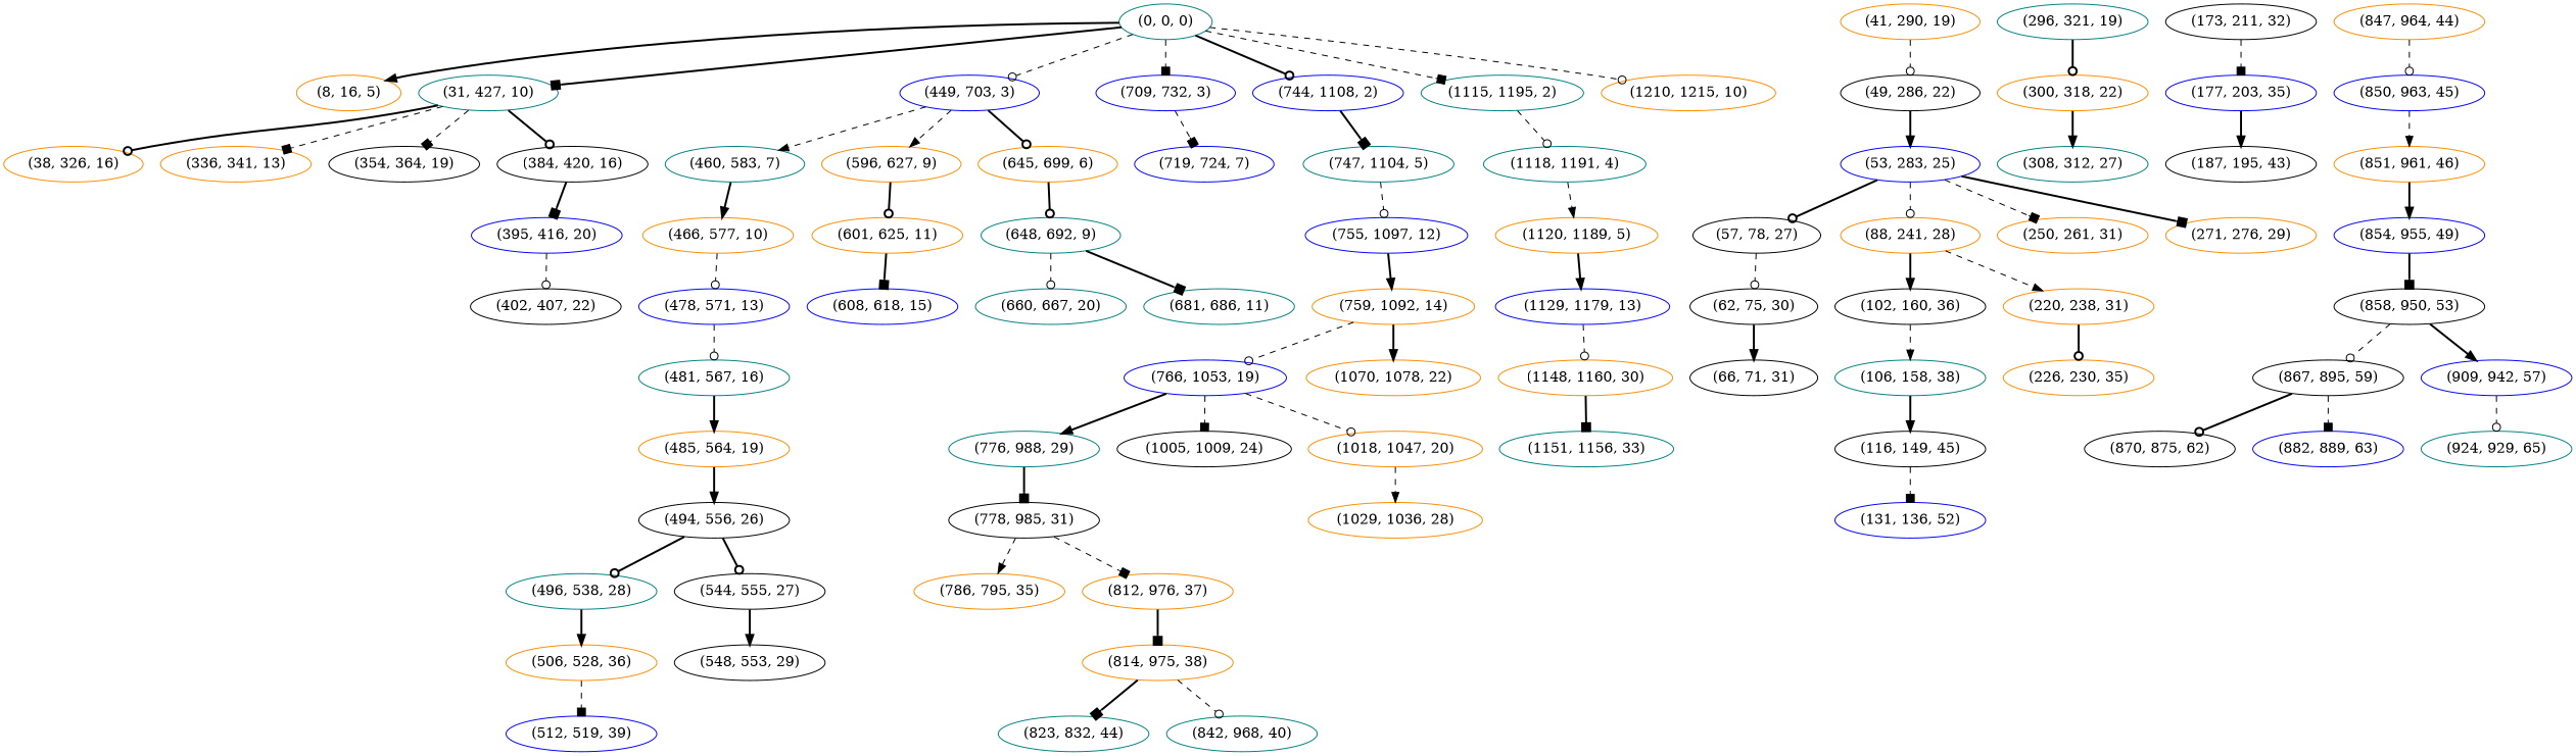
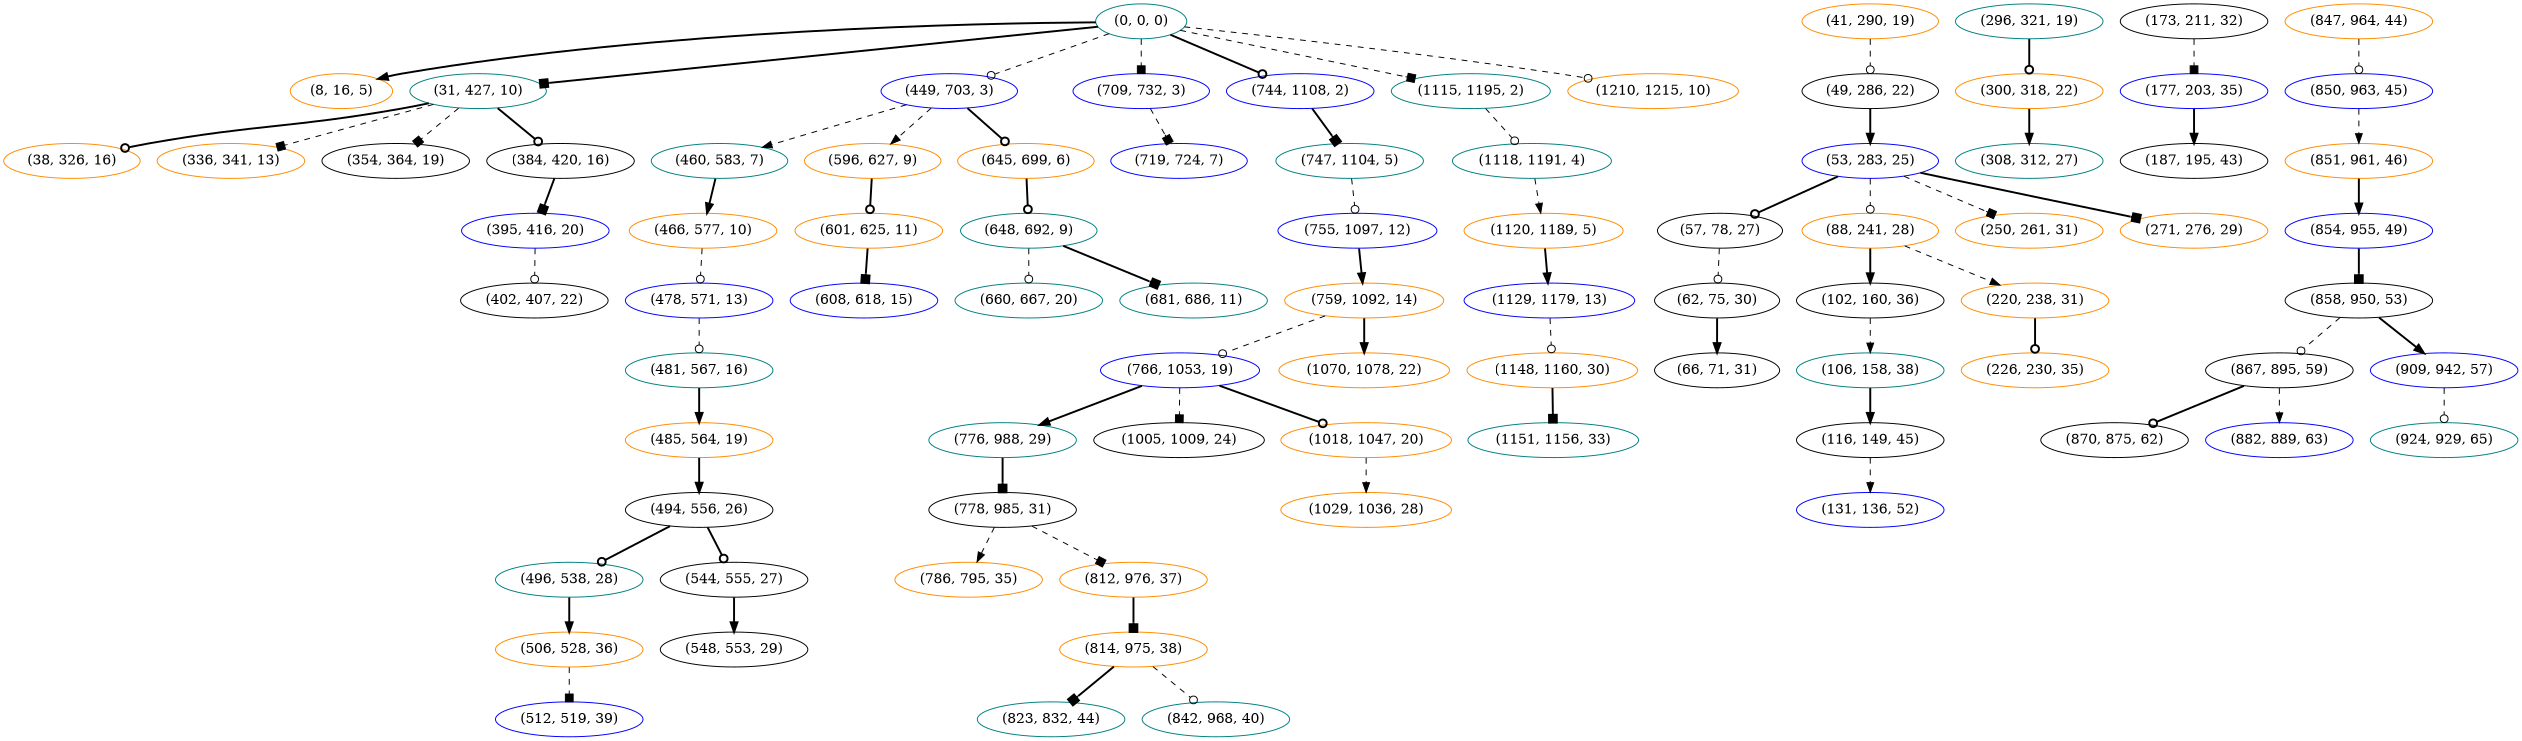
  digraph {
    fontname="DejaVu Serif"
    node [color=darkorange fontname="DejaVu Serif"]
    edge [arrowhead=odot fontname="DejaVu Serif" style=bold]
    "(0, 0, 0)" [color=teal]
    "(8, 16, 5)"
    "(31, 427, 10)" [color=teal]
    "(449, 703, 3)" [color=blue]
    "(709, 732, 3)" [color=blue]
    "(744, 1108, 2)" [color=blue]
    "(1115, 1195, 2)" [color=teal]
    "(1210, 1215, 10)"
    "(38, 326, 16)"
    "(336, 341, 13)"
    "(354, 364, 19)" [color=black]
    "(384, 420, 16)" [color=black]
    "(460, 583, 7)" [color=teal]
    "(596, 627, 9)"
    "(645, 699, 6)"
    "(719, 724, 7)" [color=blue]
    "(747, 1104, 5)" [color=teal]
    "(1118, 1191, 4)" [color=teal]
    "(395, 416, 20)" [color=blue]
    "(49, 286, 22)" [color=black]
    "(41, 290, 19)"
    "(296, 321, 19)" [color=teal]
    "(300, 318, 22)"
    "(53, 283, 25)" [color=blue]
    "(57, 78, 27)" [color=black]
    "(88, 241, 28)"
    "(250, 261, 31)"
    "(271, 276, 29)"
    "(62, 75, 30)" [color=black]
    "(102, 160, 36)" [color=black]
    "(220, 238, 31)"
    "(66, 71, 31)" [color=black]
    "(106, 158, 38)" [color=teal]
    "(226, 230, 35)"
    "(116, 149, 45)" [color=black]
    "(131, 136, 52)" [color=blue]
    "(173, 211, 32)" [color=black]
    "(177, 203, 35)" [color=blue]
    "(187, 195, 43)" [color=black]
    "(308, 312, 27)" [color=teal]
    "(402, 407, 22)" [color=black]
    "(466, 577, 10)"
    "(601, 625, 11)"
    "(648, 692, 9)" [color=teal]
    "(478, 571, 13)" [color=blue]
    "(481, 567, 16)" [color=teal]
    "(485, 564, 19)"
    "(494, 556, 26)" [color=black]
    "(496, 538, 28)" [color=teal]
    "(544, 555, 27)" [color=black]
    "(506, 528, 36)"
    "(548, 553, 29)" [color=black]
    "(512, 519, 39)" [color=blue]
    "(608, 618, 15)" [color=blue]
    "(660, 667, 20)" [color=teal]
    "(681, 686, 11)" [color=teal]
    "(755, 1097, 12)" [color=blue]
    "(759, 1092, 14)"
    "(766, 1053, 19)" [color=blue]
    "(1070, 1078, 22)"
    "(776, 988, 29)" [color=teal]
    "(1005, 1009, 24)" [color=black]
    "(1018, 1047, 20)"
    "(778, 985, 31)" [color=black]
    "(1029, 1036, 28)"
    "(786, 795, 35)"
    "(812, 976, 37)"
    "(814, 975, 38)"
    "(823, 832, 44)" [color=teal]
    "(842, 968, 40)" [color=teal]
    "(850, 963, 45)" [color=blue]
    "(847, 964, 44)"
    "(851, 961, 46)"
    "(854, 955, 49)" [color=blue]
    "(858, 950, 53)" [color=black]
    "(867, 895, 59)" [color=black]
    "(909, 942, 57)" [color=blue]
    "(870, 875, 62)" [color=black]
    "(882, 889, 63)" [color=blue]
    "(924, 929, 65)" [color=teal]
    "(1120, 1189, 5)"
    "(1129, 1179, 13)" [color=blue]
    "(1148, 1160, 30)"
    "(1151, 1156, 33)" [color=teal]
    "(0, 0, 0)" -> "(8, 16, 5)" [arrowhead=normal]
    "(0, 0, 0)" -> "(31, 427, 10)" [arrowhead=box]
    "(0, 0, 0)" -> "(449, 703, 3)" [style=dashed]
    "(0, 0, 0)" -> "(709, 732, 3)" [arrowhead=box style=dashed]
    "(0, 0, 0)" -> "(744, 1108, 2)"
    "(0, 0, 0)" -> "(1115, 1195, 2)" [arrowhead=box style=dashed]
    "(0, 0, 0)" -> "(1210, 1215, 10)" [style=dashed]
    "(31, 427, 10)" -> "(38, 326, 16)"
    "(31, 427, 10)" -> "(336, 341, 13)" [arrowhead=box style=dashed]
    "(31, 427, 10)" -> "(354, 364, 19)" [arrowhead=box style=dashed]
    "(31, 427, 10)" -> "(384, 420, 16)"
    "(449, 703, 3)" -> "(460, 583, 7)" [arrowhead=normal style=dashed]
    "(449, 703, 3)" -> "(596, 627, 9)" [arrowhead=normal style=dashed]
    "(449, 703, 3)" -> "(645, 699, 6)"
    "(709, 732, 3)" -> "(719, 724, 7)" [arrowhead=box style=dashed]
    "(744, 1108, 2)" -> "(747, 1104, 5)" [arrowhead=box]
    "(1115, 1195, 2)" -> "(1118, 1191, 4)" [style=dashed]
    "(384, 420, 16)" -> "(395, 416, 20)" [arrowhead=box]
    "(460, 583, 7)" -> "(466, 577, 10)" [arrowhead=normal]
    "(596, 627, 9)" -> "(601, 625, 11)"
    "(645, 699, 6)" -> "(648, 692, 9)"
    "(747, 1104, 5)" -> "(755, 1097, 12)" [style=dashed]
    "(1118, 1191, 4)" -> "(1120, 1189, 5)" [arrowhead=normal style=dashed]
    "(395, 416, 20)" -> "(402, 407, 22)" [style=dashed]
    "(49, 286, 22)" -> "(53, 283, 25)" [arrowhead=normal]
    "(41, 290, 19)" -> "(49, 286, 22)" [style=dashed]
    "(296, 321, 19)" -> "(300, 318, 22)"
    "(300, 318, 22)" -> "(308, 312, 27)" [arrowhead=normal]
    "(53, 283, 25)" -> "(57, 78, 27)"
    "(53, 283, 25)" -> "(88, 241, 28)" [style=dashed]
    "(53, 283, 25)" -> "(250, 261, 31)" [arrowhead=box style=dashed]
    "(53, 283, 25)" -> "(271, 276, 29)" [arrowhead=box]
    "(57, 78, 27)" -> "(62, 75, 30)" [style=dashed]
    "(88, 241, 28)" -> "(102, 160, 36)" [arrowhead=normal]
    "(88, 241, 28)" -> "(220, 238, 31)" [arrowhead=normal style=dashed]
    "(62, 75, 30)" -> "(66, 71, 31)" [arrowhead=normal]
    "(102, 160, 36)" -> "(106, 158, 38)" [arrowhead=normal style=dashed]
    "(220, 238, 31)" -> "(226, 230, 35)"
    "(106, 158, 38)" -> "(116, 149, 45)" [arrowhead=normal]
-   "(116, 149, 45)" -> "(131, 136, 52)" [arrowhead=box style=dashed]
+   "(116, 149, 45)" -> "(131, 136, 52)" [arrowhead=normal style=dashed]
    "(173, 211, 32)" -> "(177, 203, 35)" [arrowhead=box style=dashed]
    "(177, 203, 35)" -> "(187, 195, 43)" [arrowhead=normal]
    "(466, 577, 10)" -> "(478, 571, 13)" [style=dashed]
    "(601, 625, 11)" -> "(608, 618, 15)" [arrowhead=box]
    "(648, 692, 9)" -> "(660, 667, 20)" [style=dashed]
    "(648, 692, 9)" -> "(681, 686, 11)" [arrowhead=box]
    "(478, 571, 13)" -> "(481, 567, 16)" [style=dashed]
    "(481, 567, 16)" -> "(485, 564, 19)" [arrowhead=normal]
    "(485, 564, 19)" -> "(494, 556, 26)" [arrowhead=normal]
    "(494, 556, 26)" -> "(496, 538, 28)"
    "(494, 556, 26)" -> "(544, 555, 27)"
    "(496, 538, 28)" -> "(506, 528, 36)" [arrowhead=normal]
    "(544, 555, 27)" -> "(548, 553, 29)" [arrowhead=normal]
    "(506, 528, 36)" -> "(512, 519, 39)" [arrowhead=box style=dashed]
    "(755, 1097, 12)" -> "(759, 1092, 14)" [arrowhead=normal]
    "(759, 1092, 14)" -> "(766, 1053, 19)" [style=dashed]
    "(759, 1092, 14)" -> "(1070, 1078, 22)" [arrowhead=normal]
    "(766, 1053, 19)" -> "(776, 988, 29)" [arrowhead=normal]
    "(766, 1053, 19)" -> "(1005, 1009, 24)" [arrowhead=box style=dashed]
-   "(766, 1053, 19)" -> "(1018, 1047, 20)" [style=dashed]
+   "(766, 1053, 19)" -> "(1018, 1047, 20)"
    "(776, 988, 29)" -> "(778, 985, 31)" [arrowhead=box]
    "(1018, 1047, 20)" -> "(1029, 1036, 28)" [arrowhead=normal style=dashed]
    "(778, 985, 31)" -> "(786, 795, 35)" [arrowhead=normal style=dashed]
    "(778, 985, 31)" -> "(812, 976, 37)" [arrowhead=box style=dashed]
    "(812, 976, 37)" -> "(814, 975, 38)" [arrowhead=box]
    "(814, 975, 38)" -> "(823, 832, 44)" [arrowhead=box]
    "(814, 975, 38)" -> "(842, 968, 40)" [style=dashed]
    "(850, 963, 45)" -> "(851, 961, 46)" [arrowhead=normal style=dashed]
    "(847, 964, 44)" -> "(850, 963, 45)" [style=dashed]
    "(851, 961, 46)" -> "(854, 955, 49)" [arrowhead=normal]
    "(854, 955, 49)" -> "(858, 950, 53)" [arrowhead=box]
    "(858, 950, 53)" -> "(867, 895, 59)" [style=dashed]
    "(858, 950, 53)" -> "(909, 942, 57)" [arrowhead=normal]
    "(867, 895, 59)" -> "(870, 875, 62)"
-   "(867, 895, 59)" -> "(882, 889, 63)" [arrowhead=box style=dashed]
+   "(867, 895, 59)" -> "(882, 889, 63)" [arrowhead=normal style=dashed]
    "(909, 942, 57)" -> "(924, 929, 65)" [style=dashed]
    "(1120, 1189, 5)" -> "(1129, 1179, 13)" [arrowhead=normal]
    "(1129, 1179, 13)" -> "(1148, 1160, 30)" [style=dashed]
    "(1148, 1160, 30)" -> "(1151, 1156, 33)" [arrowhead=box]
  }
